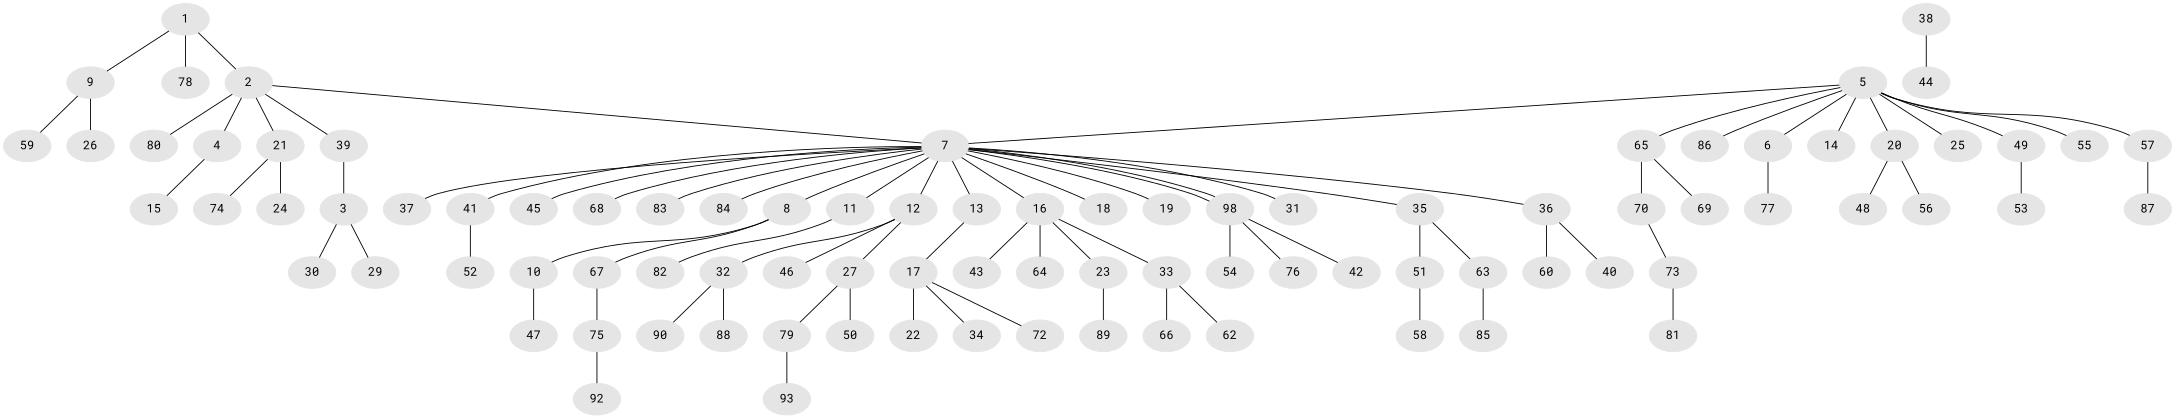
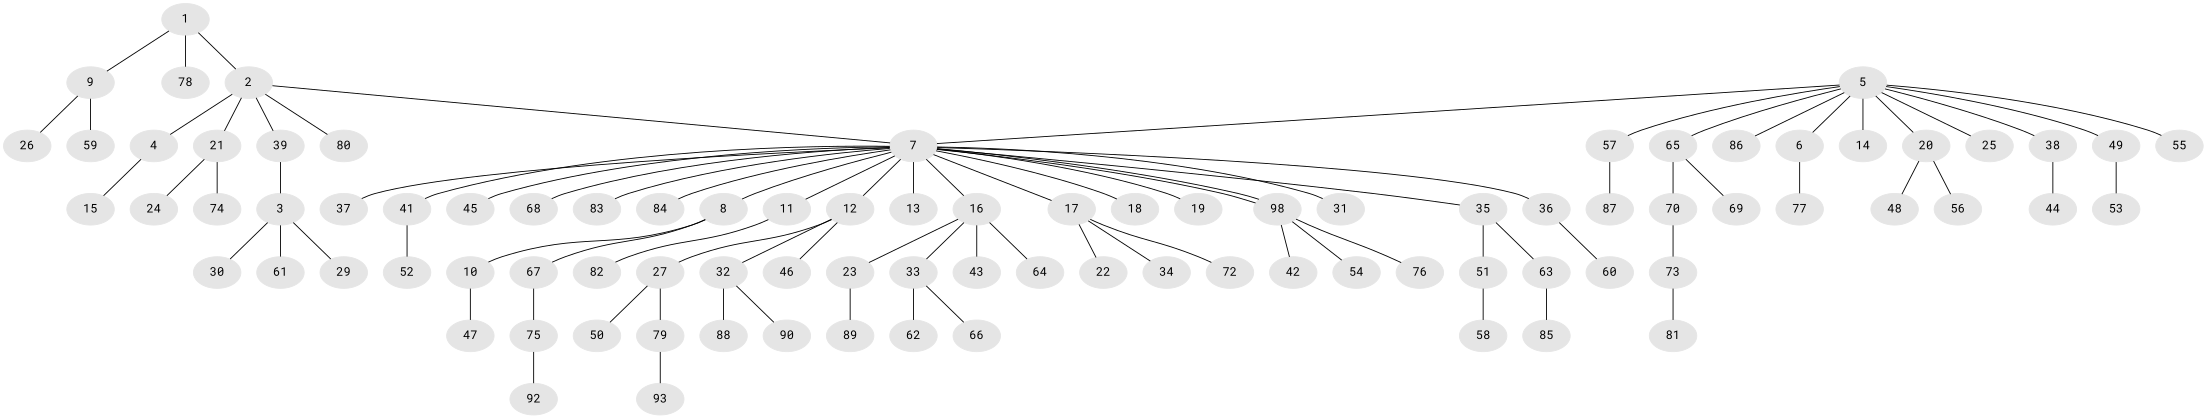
  graph {
    fontname="Roboto Mono"
    node [color=gray90 fontname="Roboto Mono" style=filled]
    edge [fontname="Roboto Mono"]
    1
    2
    9
    78
    4
    7
    21
    39
    80
    26
    59
    3
    29
    30
+   61
    15
    5
    6
    14
    20
    25
    38
    49
    55
    57
    65
    86
    8
    11
    12
    13
    16
    17
    18
    19
    n36 [label=98]
    31
    35
    36
    37
    41
    45
    68
    83
    84
    24
    74
    77
    48
    56
    44
    53
    87
    69
    70
    10
    67
    82
    27
    32
    46
    23
    33
    43
    64
    22
    34
    72
    42
    54
    76
    51
    63
    60
-   40
    52
    47
    75
    50
    79
    88
    90
    89
    62
    66
    n86 [label=93]
    58
    85
    73
    92
    81
    1 -- 2
    1 -- 9
    1 -- 78
    2 -- 4
    2 -- 7
    2 -- 21
    2 -- 39
    2 -- 80
    9 -- 26
    9 -- 59
    4 -- 15
    7 -- 8
    7 -- 11
    7 -- 12
    7 -- 13
    7 -- 16
-   13 -- 17
+   7 -- 17
    7 -- 18
    7 -- 19
    7 -- n36
    7 -- n36
    7 -- 31
    7 -- 35
    7 -- 36
    7 -- 37
    7 -- 41
    7 -- 45
    7 -- 68
    7 -- 83
    7 -- 84
    21 -- 24
    21 -- 74
    39 -- 3
    3 -- 29
    3 -- 30
+   3 -- 61
    5 -- 7
    5 -- 6
    5 -- 14
    5 -- 20
    5 -- 25
+   5 -- 38
    5 -- 49
    5 -- 55
    5 -- 57
    5 -- 65
    5 -- 86
    6 -- 77
    20 -- 48
    20 -- 56
    38 -- 44
    49 -- 53
    57 -- 87
    65 -- 69
    65 -- 70
    8 -- 10
    8 -- 67
    11 -- 82
    12 -- 27
    12 -- 32
    12 -- 46
    16 -- 23
    16 -- 33
    16 -- 43
    16 -- 64
    17 -- 22
    17 -- 34
    17 -- 72
    n36 -- 42
    n36 -- 54
    n36 -- 76
    35 -- 51
    35 -- 63
    36 -- 60
-   36 -- 40
    41 -- 52
    70 -- 73
    10 -- 47
    67 -- 75
    27 -- 50
    27 -- 79
    32 -- 88
    32 -- 90
    23 -- 89
    33 -- 62
    33 -- 66
    51 -- 58
    63 -- 85
    75 -- 92
    79 -- n86
    73 -- 81
  }
